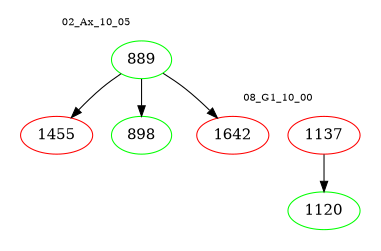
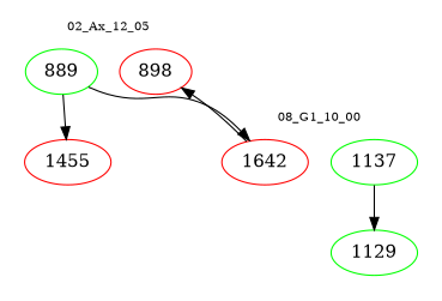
  digraph {
    node [color=green]
    edge [color=black]
    n1 [label=889]
    n2 [color=red label=1455]
-   n3 [label=898]
-   n4 [color=red label=1137]
-   n5 [label=1120]
+   n3 [color=red label=898]
+   n4 [label=1137]
+   n5 [label=1129]
    n6 [color=red label=1642]
    subgraph cluster_1 {
      color=white
      fontsize=10
-     label="02_Ax_10_05"
+     label="02_Ax_12_05"
      n1
      n2
      n3
    }
    subgraph cluster_2 {
      color=white
      fontsize=10
      label="08_G1_10_00"
      n4
      n5
      n6
    }
    n1 -> n2
-   n1 -> n3
+   n6 -> n3
    n1 -> n6
    n4 -> n5
  }
